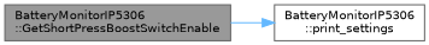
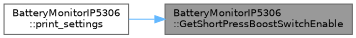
  digraph {
    rankdir=RL
    node [fontname=Helvetica fontsize=10 shape=box style=filled]
    n1 [color=gray40 fillcolor=grey60 fontcolor=black height=0.2 label="BatteryMonitorIP5306\l::GetShortPressBoostSwitchEnable" width=0.4]
    n2 [color=grey40 fillcolor=white height=0.2 label="BatteryMonitorIP5306\l::print_settings" width=0.4]
-   n2 -> n1 [color=steelblue1 dir=back fontname=Helvetica fontsize=10 labelfontname=Helvetica labelfontsize=10 style=solid]
+   n1 -> n2 [color=steelblue1 dir=back fontname=Helvetica fontsize=10 labelfontname=Helvetica labelfontsize=10 style=solid]
  }
